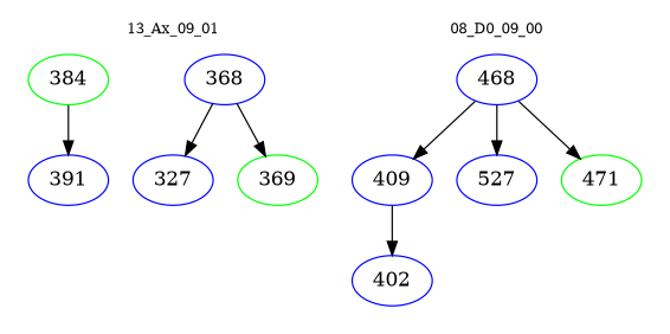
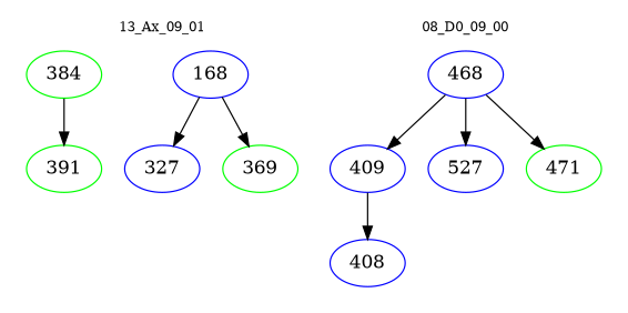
  digraph {
    node [color=blue]
    edge [color=black]
-   n1 [label=368]
+   n1 [label=168]
    n2 [label=327]
    n3 [color=green label=369]
    n4 [color=green label=384]
-   n5 [label=391]
+   n5 [color=green label=391]
    n6 [label=468]
    n7 [label=409]
    n8 [label=527]
    n9 [color=green label=471]
-   n10 [label=402]
+   n10 [label=408]
    subgraph cluster_1 {
      color=white
      fontsize=10
      label="13_Ax_09_01"
      n1
      n2
      n3
      n4
      n5
    }
    subgraph cluster_2 {
      color=white
      fontsize=10
      label="08_D0_09_00"
      n6
      n7
      n8
      n9
      n10
    }
    n1 -> n2
    n1 -> n3
    n4 -> n5
    n6 -> n7
    n6 -> n8
    n6 -> n9
    n7 -> n10
  }
